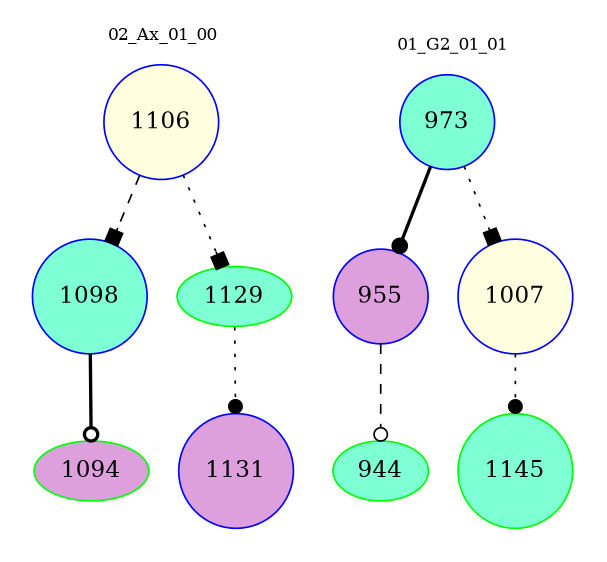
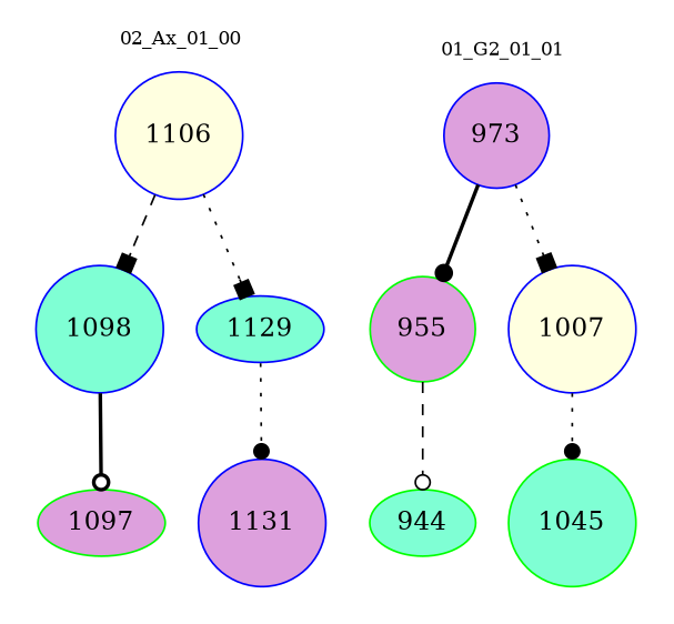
  digraph {
    node [color=blue fillcolor=aquamarine shape=circle style=filled]
    edge [arrowhead=box color=black style=dotted]
    n1 [fillcolor=lightyellow label=1106]
    n2 [label=1098]
-   n3 [color=green label=1129 shape=ellipse]
-   n4 [color=green fillcolor=plum label=1094 shape=ellipse]
+   n3 [label=1129 shape=ellipse]
+   n4 [color=green fillcolor=plum label=1097 shape=ellipse]
    n5 [fillcolor=plum label=1131]
-   n6 [label=973]
-   n7 [fillcolor=plum label=955]
+   n6 [fillcolor=plum label=973]
+   n7 [color=green fillcolor=plum label=955]
    n8 [fillcolor=lightyellow label=1007]
    n9 [color=green label=944 shape=ellipse]
-   n10 [color=green label=1145]
+   n10 [color=green label=1045]
    subgraph cluster_1 {
      color=white
      fontsize=10
      label="02_Ax_01_00"
      n1
      n2
      n3
      n4
      n5
    }
    subgraph cluster_2 {
      color=white
      fontsize=10
      label="01_G2_01_01"
      n6
      n7
      n8
      n9
      n10
    }
    n1 -> n2 [style=dashed]
    n1 -> n3
    n2 -> n4 [arrowhead=odot style=bold]
    n3 -> n5 [arrowhead=dot]
    n6 -> n7 [arrowhead=dot style=bold]
    n6 -> n8
    n7 -> n9 [arrowhead=odot style=dashed]
    n8 -> n10 [arrowhead=dot]
  }
